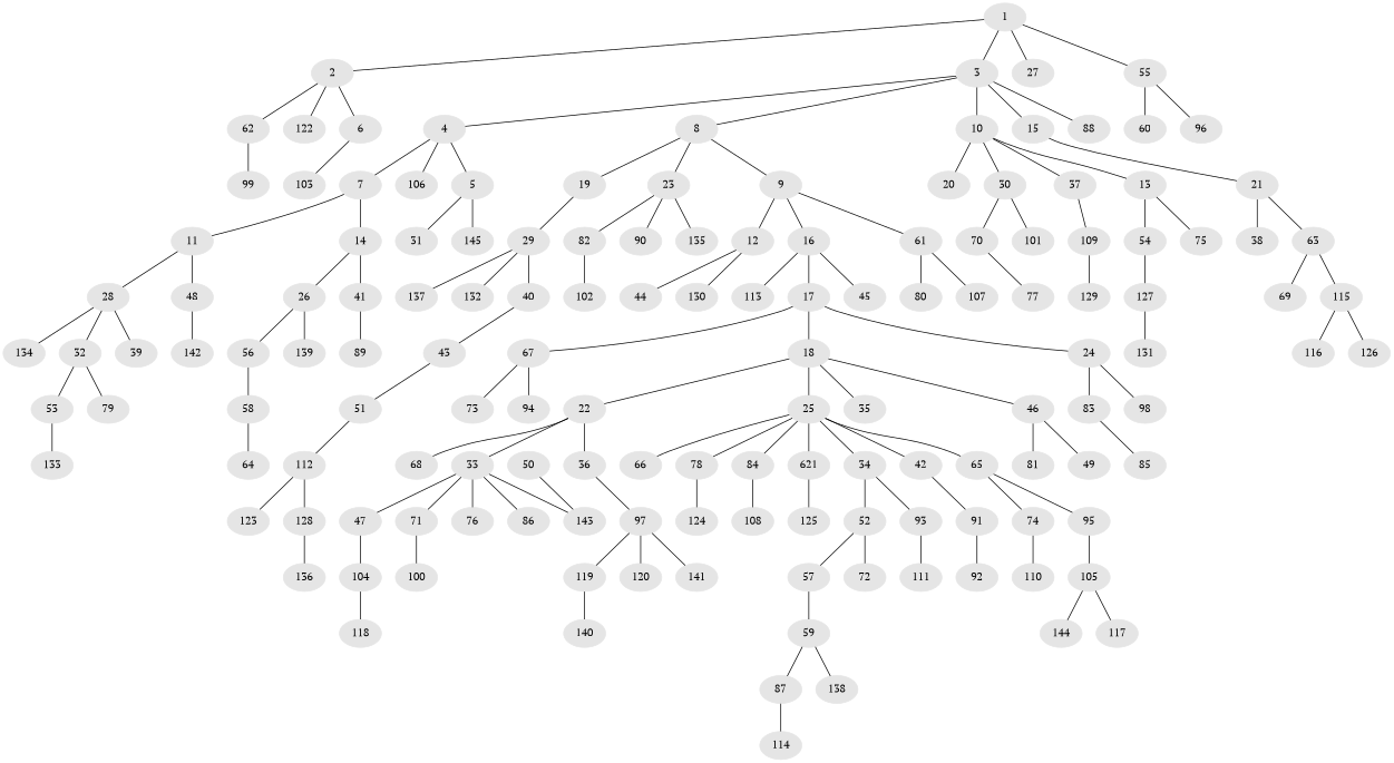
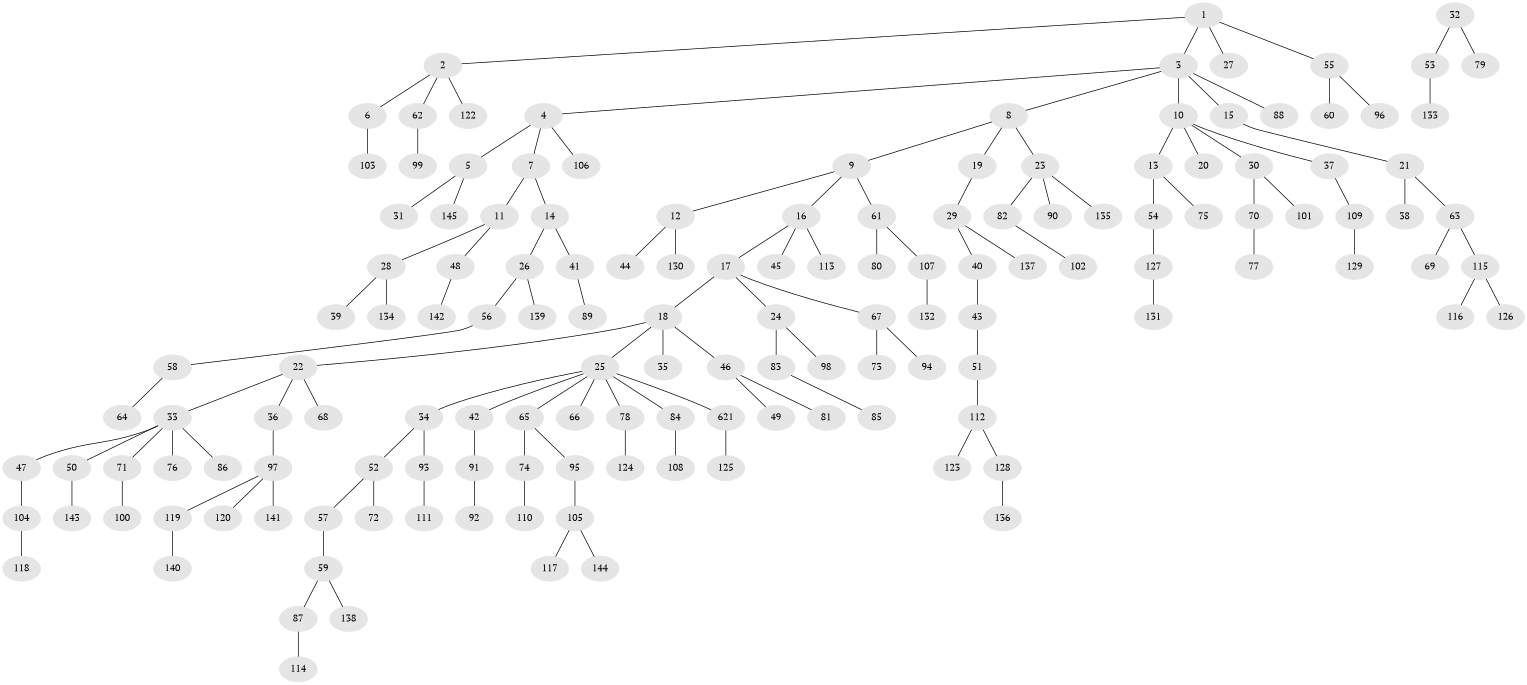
  graph {
    fontname="PT Serif"
    node [color=gray90 fontname="PT Serif" style=filled]
    edge [fontname="PT Serif"]
    1
    2
    3
    27
    55
    6
    62
    122
    4
    8
    10
    15
    88
    60
    96
    103
    99
    5
    7
    106
    9
    19
    23
    13
    20
    30
    37
    21
    31
    145
    11
    14
    28
    48
    26
    41
    12
    16
    61
    29
    82
    90
    135
    44
    130
    17
    45
    113
    80
    107
    54
    75
    70
    101
    109
    32
    39
    134
    142
    127
    56
    139
    89
    38
    63
    18
    24
    67
    22
    25
    35
    46
    83
    98
    73
    94
    33
    36
    68
    34
    42
    65
    66
    78
    84
    n86 [label=621]
    49
    81
    40
    137
    69
    115
    47
    50
    71
    76
    86
    97
    102
    85
    52
    93
    91
    74
    95
    124
    108
    125
    58
    53
    79
    43
    77
    133
    104
    143
    100
    57
    72
    111
    119
    120
    141
    129
    51
    92
    112
    118
    123
    128
    59
    131
    64
    87
    138
    114
    132
    116
    126
    110
    105
    117
    144
    140
    136
    1 -- 2
    1 -- 3
    1 -- 27
    1 -- 55
    2 -- 6
    2 -- 62
    2 -- 122
    3 -- 4
    3 -- 8
    3 -- 10
    3 -- 15
    3 -- 88
    55 -- 60
    55 -- 96
    6 -- 103
    62 -- 99
    4 -- 5
    4 -- 7
    4 -- 106
    8 -- 9
    8 -- 19
    8 -- 23
    10 -- 13
    10 -- 20
    10 -- 30
    10 -- 37
    15 -- 21
    5 -- 31
    5 -- 145
    7 -- 11
    7 -- 14
    9 -- 12
    9 -- 16
    9 -- 61
    19 -- 29
    23 -- 82
    23 -- 90
    23 -- 135
    13 -- 54
    13 -- 75
    30 -- 70
    30 -- 101
    37 -- 109
    21 -- 38
    21 -- 63
    11 -- 28
    11 -- 48
    14 -- 26
    14 -- 41
-   28 -- 32
    28 -- 39
    28 -- 134
    48 -- 142
    26 -- 56
    26 -- 139
    41 -- 89
    12 -- 44
    12 -- 130
    16 -- 17
    16 -- 45
    16 -- 113
    61 -- 80
    61 -- 107
    29 -- 40
    29 -- 137
    82 -- 102
    17 -- 18
    17 -- 24
    17 -- 67
-   29 -- 132
+   107 -- 132
    54 -- 127
    70 -- 77
    109 -- 129
    32 -- 53
    32 -- 79
    127 -- 131
    56 -- 58
    63 -- 69
    63 -- 115
    18 -- 22
    18 -- 25
    18 -- 35
    18 -- 46
    24 -- 83
    24 -- 98
    67 -- 73
    67 -- 94
    22 -- 33
    22 -- 36
    22 -- 68
    25 -- 34
    25 -- 42
    25 -- 65
    25 -- 66
    25 -- 78
    25 -- 84
    25 -- n86
    46 -- 49
    46 -- 81
    83 -- 85
    33 -- 47
-   33 -- 143
+   33 -- 50
    33 -- 71
    33 -- 76
    33 -- 86
    36 -- 97
    34 -- 52
    34 -- 93
    42 -- 91
    65 -- 74
    65 -- 95
    78 -- 124
    84 -- 108
    n86 -- 125
    40 -- 43
    115 -- 116
    115 -- 126
    47 -- 104
    50 -- 143
    71 -- 100
    97 -- 119
    97 -- 120
    97 -- 141
    52 -- 57
    52 -- 72
    93 -- 111
    91 -- 92
    74 -- 110
    95 -- 105
    58 -- 64
    53 -- 133
    43 -- 51
    104 -- 118
    57 -- 59
    119 -- 140
    51 -- 112
    112 -- 123
    112 -- 128
    128 -- 136
    59 -- 87
    59 -- 138
    87 -- 114
    105 -- 117
    105 -- 144
  }
